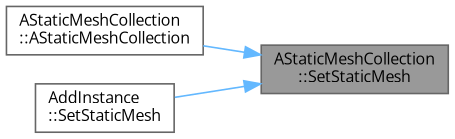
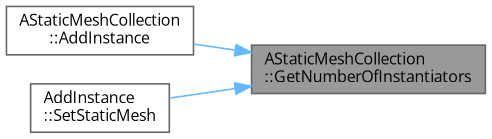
  digraph {
    fontname="Open Sans"
    rankdir=RL
    node [color=grey40 fillcolor=white fontname="Open Sans" fontsize=10 shape=box style=filled]
    edge [color=steelblue1 dir=back fontname="Open Sans" fontsize=10 labelfontname=Helvetica labelfontsize=10 style=solid]
-   n1 [color=gray40 fillcolor=grey60 fontcolor=black height=0.2 label="AStaticMeshCollection\l::SetStaticMesh" width=0.4]
-   n2 [height=0.2 label="AStaticMeshCollection\l::AStaticMeshCollection" width=0.4]
+   n1 [color=gray40 fillcolor=grey60 fontcolor=black height=0.2 label="AStaticMeshCollection\l::GetNumberOfInstantiators" width=0.4]
+   n2 [height=0.2 label="AStaticMeshCollection\l::AddInstance" width=0.4]
    n3 [height=0.2 label="AddInstance\l::SetStaticMesh" width=0.4]
    n1 -> n2
    n1 -> n3
  }
